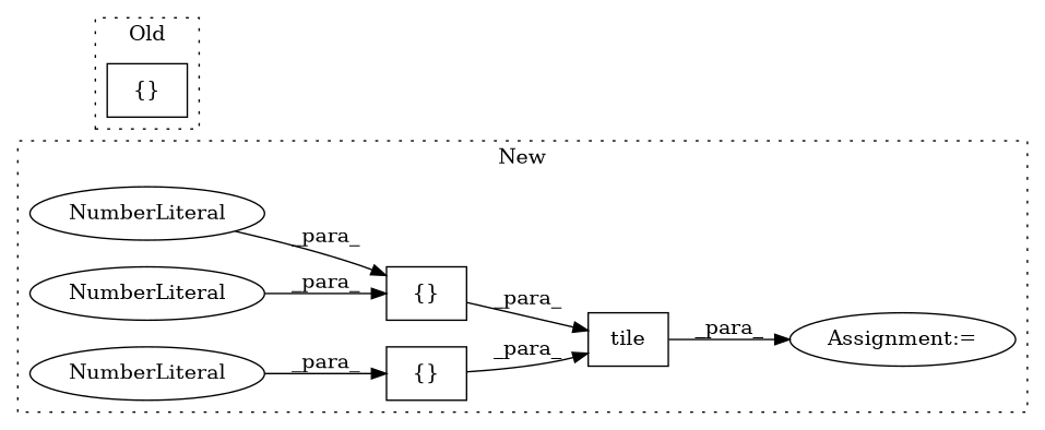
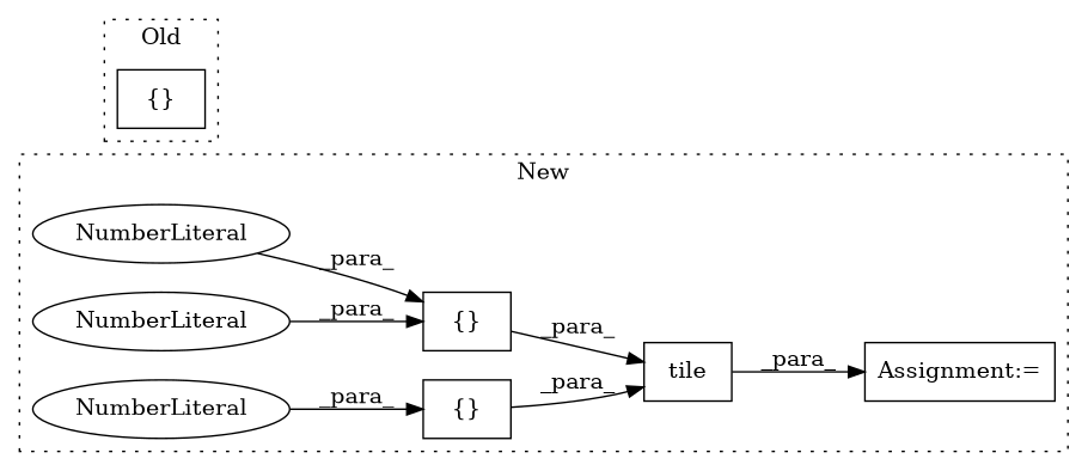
  digraph {
    rankdir=LR
    fontname="DejaVu Serif"
    node [a=4 l="1,1" shape=box fontname="DejaVu Serif"]
    edge [fontname="DejaVu Serif"]
    n1 [a=32 l="5,2" label=tile s="7161,7210"]
    n2 [label="{}" s="7110,7118"]
    n3 [a=34 l=3 label=NumberLiteral s=7115 shape=ellipse]
    n4 [a=34 l=3 label=NumberLiteral s=7111 shape=ellipse]
-   n5 [a=7 l=1 label="Assignment:=" s=7157 shape=ellipse]
+   n5 [a=7 l=1 label="Assignment:=" s=7157]
    n6 [label="{}" s="7130,7140"]
    n7 [a=34 l=4 label=NumberLiteral s=7131 shape=ellipse]
    n8 [label="{}" s="7182,7208"]
    subgraph cluster_1 {
      label=New
      style=dotted
      n1
      n2
      n3
      n4
      n5
      n6
      n7
    }
    subgraph cluster_2 {
      label=Old
      style=dotted
      n8
    }
    n1 -> n5 [label=_para_]
    n2 -> n1 [label=_para_]
    n3 -> n2 [label=_para_]
    n4 -> n2 [label=_para_]
    n6 -> n1 [label=_para_]
    n7 -> n6 [label=_para_]
  }
